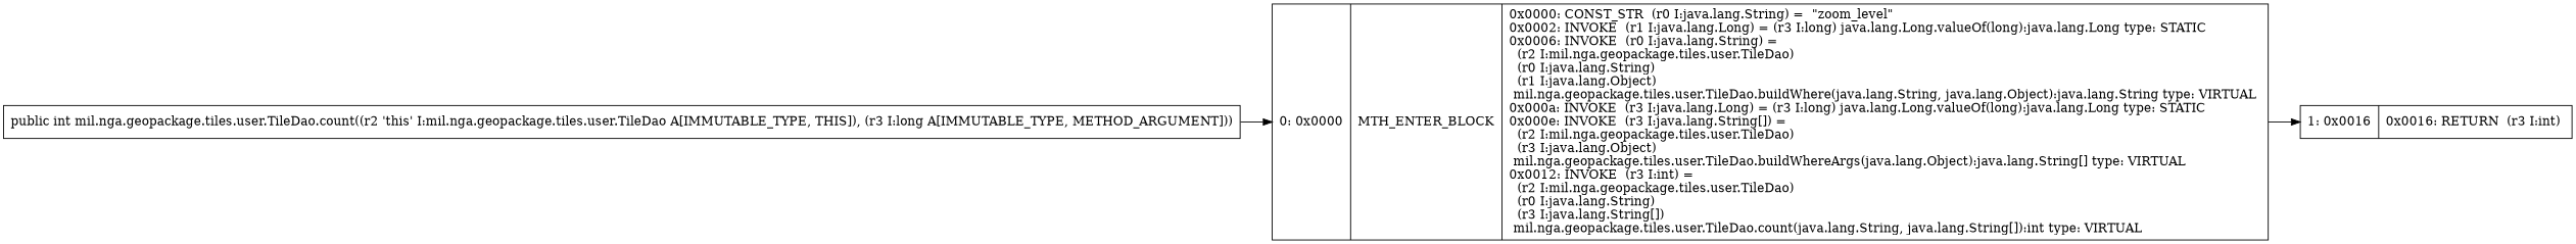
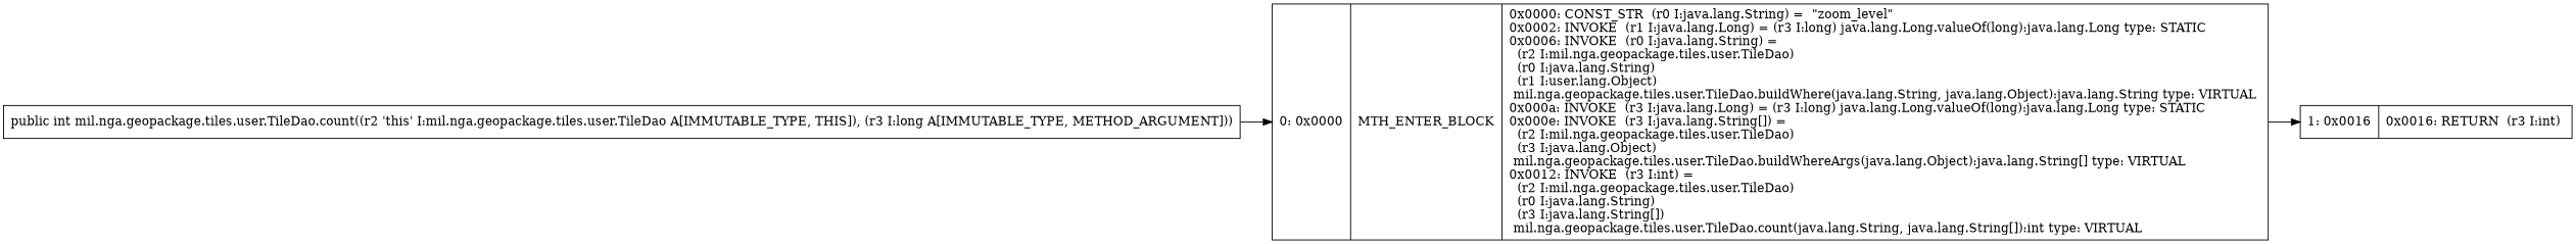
  digraph {
    rankdir=LR
    fontname="DejaVu Serif"
    node [shape=record fontname="DejaVu Serif"]
    edge [fontname="DejaVu Serif"]
-   n1 [label="{0\:\ 0x0000|MTH_ENTER_BLOCK\l|0x0000: CONST_STR  (r0 I:java.lang.String) =  \"zoom_level\" \l0x0002: INVOKE  (r1 I:java.lang.Long) = (r3 I:long) java.lang.Long.valueOf(long):java.lang.Long type: STATIC \l0x0006: INVOKE  (r0 I:java.lang.String) = \l  (r2 I:mil.nga.geopackage.tiles.user.TileDao)\l  (r0 I:java.lang.String)\l  (r1 I:java.lang.Object)\l mil.nga.geopackage.tiles.user.TileDao.buildWhere(java.lang.String, java.lang.Object):java.lang.String type: VIRTUAL \l0x000a: INVOKE  (r3 I:java.lang.Long) = (r3 I:long) java.lang.Long.valueOf(long):java.lang.Long type: STATIC \l0x000e: INVOKE  (r3 I:java.lang.String[]) = \l  (r2 I:mil.nga.geopackage.tiles.user.TileDao)\l  (r3 I:java.lang.Object)\l mil.nga.geopackage.tiles.user.TileDao.buildWhereArgs(java.lang.Object):java.lang.String[] type: VIRTUAL \l0x0012: INVOKE  (r3 I:int) = \l  (r2 I:mil.nga.geopackage.tiles.user.TileDao)\l  (r0 I:java.lang.String)\l  (r3 I:java.lang.String[])\l mil.nga.geopackage.tiles.user.TileDao.count(java.lang.String, java.lang.String[]):int type: VIRTUAL \l}"]
+   n1 [label="{0\:\ 0x0000|MTH_ENTER_BLOCK\l|0x0000: CONST_STR  (r0 I:java.lang.String) =  \"zoom_level\" \l0x0002: INVOKE  (r1 I:java.lang.Long) = (r3 I:long) java.lang.Long.valueOf(long):java.lang.Long type: STATIC \l0x0006: INVOKE  (r0 I:java.lang.String) = \l  (r2 I:mil.nga.geopackage.tiles.user.TileDao)\l  (r0 I:java.lang.String)\l  (r1 I:user.lang.Object)\l mil.nga.geopackage.tiles.user.TileDao.buildWhere(java.lang.String, java.lang.Object):java.lang.String type: VIRTUAL \l0x000a: INVOKE  (r3 I:java.lang.Long) = (r3 I:long) java.lang.Long.valueOf(long):java.lang.Long type: STATIC \l0x000e: INVOKE  (r3 I:java.lang.String[]) = \l  (r2 I:mil.nga.geopackage.tiles.user.TileDao)\l  (r3 I:java.lang.Object)\l mil.nga.geopackage.tiles.user.TileDao.buildWhereArgs(java.lang.Object):java.lang.String[] type: VIRTUAL \l0x0012: INVOKE  (r3 I:int) = \l  (r2 I:mil.nga.geopackage.tiles.user.TileDao)\l  (r0 I:java.lang.String)\l  (r3 I:java.lang.String[])\l mil.nga.geopackage.tiles.user.TileDao.count(java.lang.String, java.lang.String[]):int type: VIRTUAL \l}"]
    n2 [label="{1\:\ 0x0016|0x0016: RETURN  (r3 I:int) \l}"]
    n3 [label="{public int mil.nga.geopackage.tiles.user.TileDao.count((r2 'this' I:mil.nga.geopackage.tiles.user.TileDao A[IMMUTABLE_TYPE, THIS]), (r3 I:long A[IMMUTABLE_TYPE, METHOD_ARGUMENT])) }"]
    n1 -> n2
    n3 -> n1
  }
